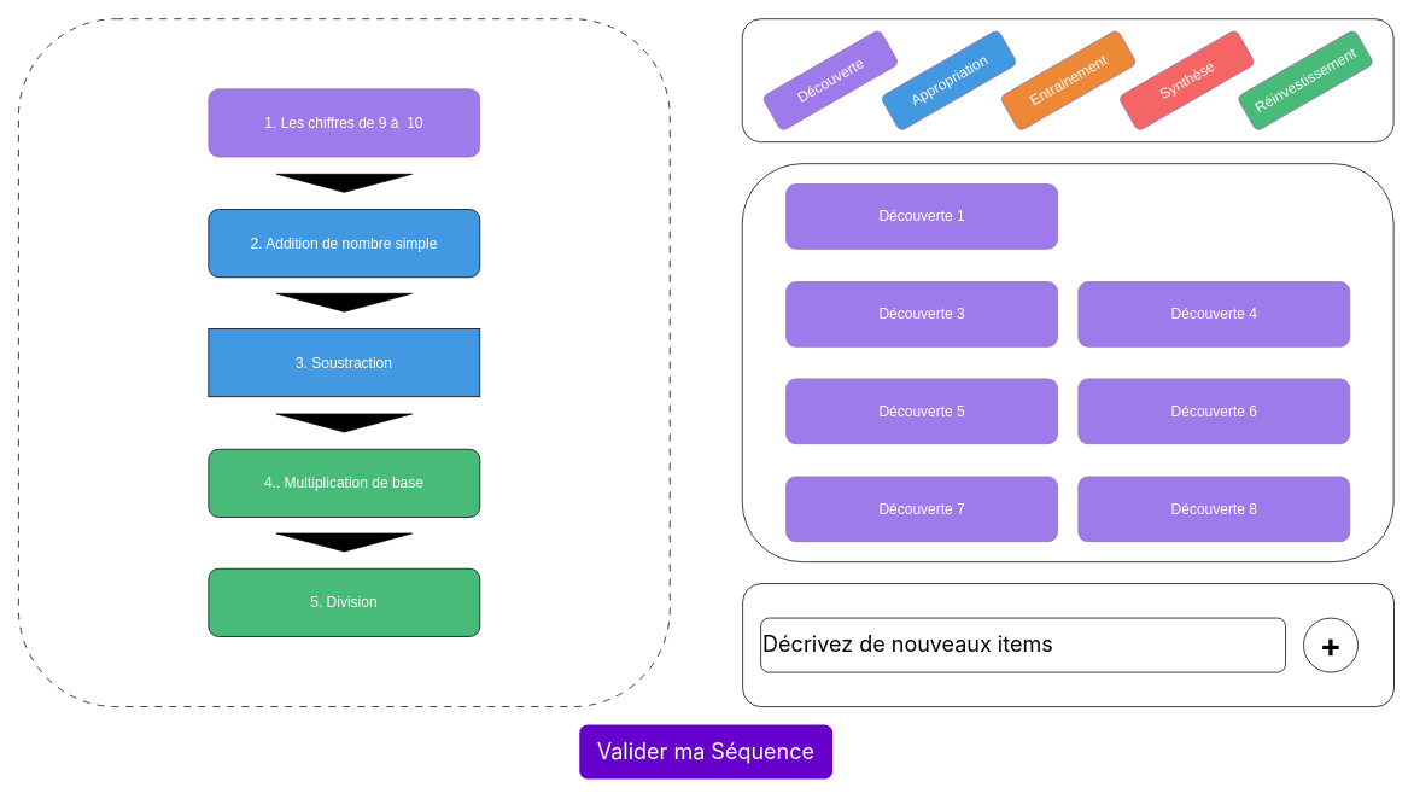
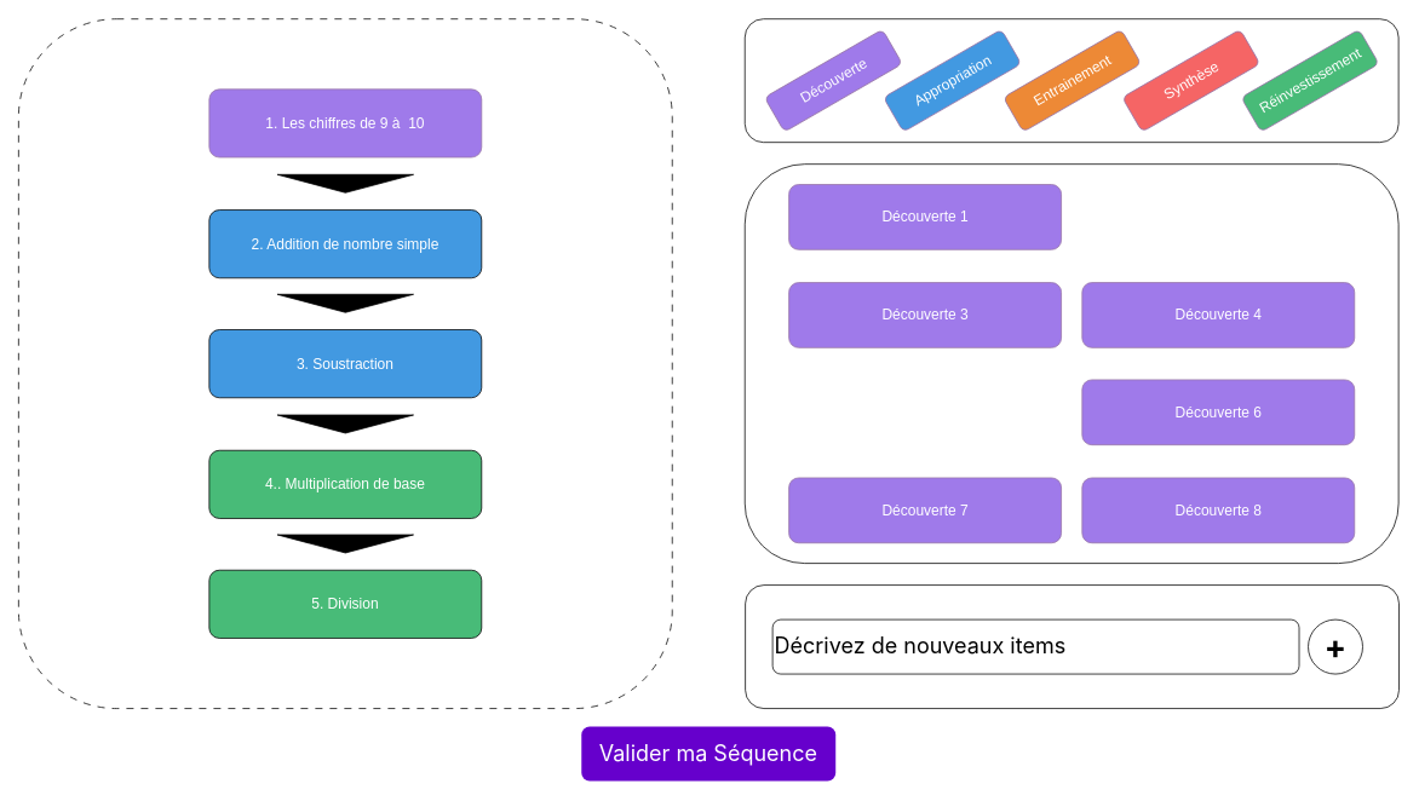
  <mxCell id="0" />
  <mxCell id="1" parent="0" />
  <mxCell id="2" value="" style="group" vertex="1" connectable="0" parent="1"><mxGeometry x="20" y="20" width="1520.5" height="840" as="geometry" /></mxCell>
  <mxCell id="3" value="" style="group" vertex="1" connectable="0" parent="2"><mxGeometry width="720" height="760" as="geometry" /></mxCell>
  <mxCell id="4" value="" style="rounded=1;whiteSpace=wrap;html=1;dashed=1;dashPattern=8 8;fillColor=none;" vertex="1" parent="3"><mxGeometry width="720" height="760" as="geometry" /></mxCell>
  <mxCell id="5" value="" style="group" vertex="1" connectable="0" parent="3"><mxGeometry x="210" y="77.5" width="300" height="605" as="geometry" /></mxCell>
  <mxCell id="6" value="1. Les chiffres de 9 à&amp;nbsp; 10" style="rounded=1;whiteSpace=wrap;html=1;fontSize=16;fillColor=#9f7aea;strokeColor=#9673a6;fontColor=#FFFFFF;" vertex="1" parent="5"><mxGeometry width="300" height="75" as="geometry" /></mxCell>
  <mxCell id="7" value="" style="shape=offPageConnector;whiteSpace=wrap;html=1;fontSize=16;size=1;fillColor=#000000;" vertex="1" parent="5"><mxGeometry x="75" y="94" width="150" height="20" as="geometry" /></mxCell>
  <mxCell id="8" value="2. Addition de nombre simple" style="rounded=1;whiteSpace=wrap;html=1;fontSize=16;gradientColor=none;fillColor=#4299e1;fontColor=#FFFFFF;" vertex="1" parent="5"><mxGeometry y="133" width="300" height="75" as="geometry" /></mxCell>
  <mxCell id="9" value="" style="shape=offPageConnector;whiteSpace=wrap;html=1;fontSize=16;size=1;fillColor=#000000;" vertex="1" parent="5"><mxGeometry x="75" y="359" width="150" height="20" as="geometry" /></mxCell>
  <mxCell id="10" value="4.. Multiplication de base" style="rounded=1;whiteSpace=wrap;html=1;fontSize=16;fontColor=#FFFFFF;fillColor=#48bb78;" vertex="1" parent="5"><mxGeometry y="398" width="300" height="75" as="geometry" /></mxCell>
  <mxCell id="11" value="" style="shape=offPageConnector;whiteSpace=wrap;html=1;fontSize=16;size=1;fillColor=#000000;" vertex="1" parent="5"><mxGeometry x="75" y="491" width="150" height="20" as="geometry" /></mxCell>
  <mxCell id="12" value="5. Division" style="rounded=1;whiteSpace=wrap;html=1;fontSize=16;labelBorderColor=none;fontColor=#FFFFFF;fillColor=#48bb78;" vertex="1" parent="5"><mxGeometry y="530" width="300" height="75" as="geometry" /></mxCell>
  <mxCell id="13" value="" style="shape=offPageConnector;whiteSpace=wrap;html=1;fontSize=16;size=1;fillColor=#000000;" vertex="1" parent="5"><mxGeometry x="75" y="226" width="150" height="20" as="geometry" /></mxCell>
- <mxCell id="14" value="3. Soustraction" style="whiteSpace=wrap;html=1;fontSize=16;fontColor=#FFFFFF;fillColor=#4299E1;rounded=0;" vertex="1" parent="5"><mxGeometry y="265" width="300" height="75" as="geometry" /></mxCell>
+ <mxCell id="14" value="3. Soustraction" style="rounded=1;whiteSpace=wrap;html=1;fontSize=16;fontColor=#FFFFFF;fillColor=#4299E1;" vertex="1" parent="5"><mxGeometry y="265" width="300" height="75" as="geometry" /></mxCell>
  <mxCell id="15" value="" style="group" vertex="1" connectable="0" parent="2"><mxGeometry x="800" width="720.5" height="760" as="geometry" /></mxCell>
  <mxCell id="16" value="" style="group" vertex="1" connectable="0" parent="15"><mxGeometry width="720" height="136" as="geometry" /></mxCell>
  <mxCell id="17" value="" style="rounded=1;whiteSpace=wrap;html=1;fillColor=none;" vertex="1" parent="16"><mxGeometry width="720" height="136" as="geometry" /></mxCell>
  <mxCell id="18" value="" style="group" vertex="1" connectable="0" parent="16"><mxGeometry x="20.048" y="16.1" width="679.904" height="103.8" as="geometry" /></mxCell>
  <mxCell id="19" value="Découverte" style="rounded=1;whiteSpace=wrap;html=1;fontSize=16;fillColor=#9f7aea;strokeColor=#9673a6;fontColor=#FFFFFF;rotation=330;" vertex="1" parent="18"><mxGeometry x="2.452" y="29.964" width="150" height="43.871" as="geometry" /></mxCell>
  <mxCell id="20" value="Appropriation" style="rounded=1;whiteSpace=wrap;html=1;fontSize=16;fillColor=#4299e1;strokeColor=#9673a6;fontColor=#FFFFFF;rotation=330;" vertex="1" parent="18"><mxGeometry x="133.452" y="29.964" width="150" height="43.871" as="geometry" /></mxCell>
  <mxCell id="21" value="Entrainement" style="rounded=1;whiteSpace=wrap;html=1;fontSize=16;fillColor=#ed8936;strokeColor=#9673a6;fontColor=#FFFFFF;rotation=330;" vertex="1" parent="18"><mxGeometry x="265.452" y="29.964" width="150" height="43.871" as="geometry" /></mxCell>
  <mxCell id="22" value="Synthèse" style="rounded=1;whiteSpace=wrap;html=1;fontSize=16;fillColor=#f56565;strokeColor=#9673a6;fontColor=#FFFFFF;rotation=330;" vertex="1" parent="18"><mxGeometry x="396.452" y="29.964" width="150" height="43.871" as="geometry" /></mxCell>
  <mxCell id="23" value="Réinvestissement" style="rounded=1;whiteSpace=wrap;html=1;fontSize=16;fillColor=#48bb78;strokeColor=#9673a6;fontColor=#FFFFFF;rotation=330;" vertex="1" parent="18"><mxGeometry x="527.452" y="29.964" width="150" height="43.871" as="geometry" /></mxCell>
  <mxCell id="24" value="" style="group" vertex="1" connectable="0" parent="15"><mxGeometry y="624" width="720.5" height="136" as="geometry" /></mxCell>
  <mxCell id="25" value="" style="rounded=1;whiteSpace=wrap;html=1;fillColor=none;" vertex="1" parent="24"><mxGeometry x="0.5" width="720" height="136" as="geometry" /></mxCell>
  <mxCell id="26" value="" style="group;fontFamily=Inter;fontSource=https%3A%2F%2Ffonts.googleapis.com%2Fcss%3Ffamily%3DInter;" vertex="1" connectable="0" parent="24"><mxGeometry x="20.5" y="28" width="680" height="80" as="geometry" /></mxCell>
- <mxCell id="27" value="Décrivez de nouveaux items" style="rounded=1;whiteSpace=wrap;html=1;fontSize=24;align=left;fontFamily=Inter;fontSource=https%3A%2F%2Ffonts.googleapis.com%2Fcss%3Ffamily%3DInter;" vertex="1" parent="26"><mxGeometry y="10" width="580" height="60" as="geometry" /></mxCell>
+ <mxCell id="27" value="Décrivez de nouveaux items" style="rounded=1;whiteSpace=wrap;html=1;fontSize=24;align=left;fontFamily=Inter;fontSource=https%3A%2F%2Ffonts.googleapis.com%2Fcss%3Ffamily%3DInter;" vertex="1" parent="26"><mxGeometry x="10" y="10" width="580" height="60" as="geometry" /></mxCell>
  <mxCell id="28" value="+" style="ellipse;whiteSpace=wrap;html=1;aspect=fixed;fontSize=36;fontStyle=1;fontFamily=Inter;fontSource=https%3A%2F%2Ffonts.googleapis.com%2Fcss%3Ffamily%3DInter;" vertex="1" parent="26"><mxGeometry x="600" y="10" width="60" height="60" as="geometry" /></mxCell>
  <mxCell id="29" value="" style="group" vertex="1" connectable="0" parent="15"><mxGeometry y="160" width="720" height="440" as="geometry" /></mxCell>
  <mxCell id="30" value="" style="rounded=1;whiteSpace=wrap;html=1;fillColor=none;" vertex="1" parent="29"><mxGeometry width="720" height="440" as="geometry" /></mxCell>
  <mxCell id="31" value="" style="group" vertex="1" connectable="0" parent="29"><mxGeometry x="48.5" y="22.478" width="623" height="395.043" as="geometry" /></mxCell>
  <mxCell id="32" value="Découverte 1" style="rounded=1;whiteSpace=wrap;html=1;fontSize=16;fillColor=#9f7aea;strokeColor=#9673a6;fontColor=#FFFFFF;flipV=0;" vertex="1" parent="31"><mxGeometry width="300" height="71.739" as="geometry" /></mxCell>
  <mxCell id="33" value="Découverte 3" style="rounded=1;whiteSpace=wrap;html=1;fontSize=16;fillColor=#9f7aea;strokeColor=#9673a6;fontColor=#FFFFFF;flipV=0;" vertex="1" parent="31"><mxGeometry y="108.087" width="300" height="71.739" as="geometry" /></mxCell>
  <mxCell id="34" value="Découverte 4" style="rounded=1;whiteSpace=wrap;html=1;fontSize=16;fillColor=#9f7aea;strokeColor=#9673a6;fontColor=#FFFFFF;flipV=0;" vertex="1" parent="31"><mxGeometry x="323" y="108.087" width="300" height="71.739" as="geometry" /></mxCell>
- <mxCell id="35" value="Découverte 5" style="rounded=1;whiteSpace=wrap;html=1;fontSize=16;fillColor=#9f7aea;strokeColor=#9673a6;fontColor=#FFFFFF;flipV=0;" vertex="1" parent="31"><mxGeometry y="215.217" width="300" height="71.739" as="geometry" /></mxCell>
  <mxCell id="36" value="Découverte 6" style="rounded=1;whiteSpace=wrap;html=1;fontSize=16;fillColor=#9f7aea;strokeColor=#9673a6;fontColor=#FFFFFF;flipV=0;" vertex="1" parent="31"><mxGeometry x="323" y="215.217" width="300" height="71.739" as="geometry" /></mxCell>
  <mxCell id="37" value="Découverte 7" style="rounded=1;whiteSpace=wrap;html=1;fontSize=16;fillColor=#9f7aea;strokeColor=#9673a6;fontColor=#FFFFFF;flipV=0;" vertex="1" parent="31"><mxGeometry y="323.304" width="300" height="71.739" as="geometry" /></mxCell>
  <mxCell id="38" value="Découverte 8" style="rounded=1;whiteSpace=wrap;html=1;fontSize=16;fillColor=#9f7aea;strokeColor=#9673a6;fontColor=#FFFFFF;flipV=0;" vertex="1" parent="31"><mxGeometry x="323" y="323.304" width="300" height="71.739" as="geometry" /></mxCell>
  <mxCell id="39" value="&lt;font color=&quot;#ffffff&quot;&gt;Valider ma Séquence&lt;/font&gt;" style="rounded=1;html=1;fontSize=24;fillColor=#6600CC;strokeColor=none;fillStyle=solid;whiteSpace=wrap;fontFamily=Inter;fontSource=https%3A%2F%2Ffonts.googleapis.com%2Fcss%3Ffamily%3DInter;" vertex="1" parent="2"><mxGeometry x="620" y="780" width="280" height="60" as="geometry" /></mxCell>
